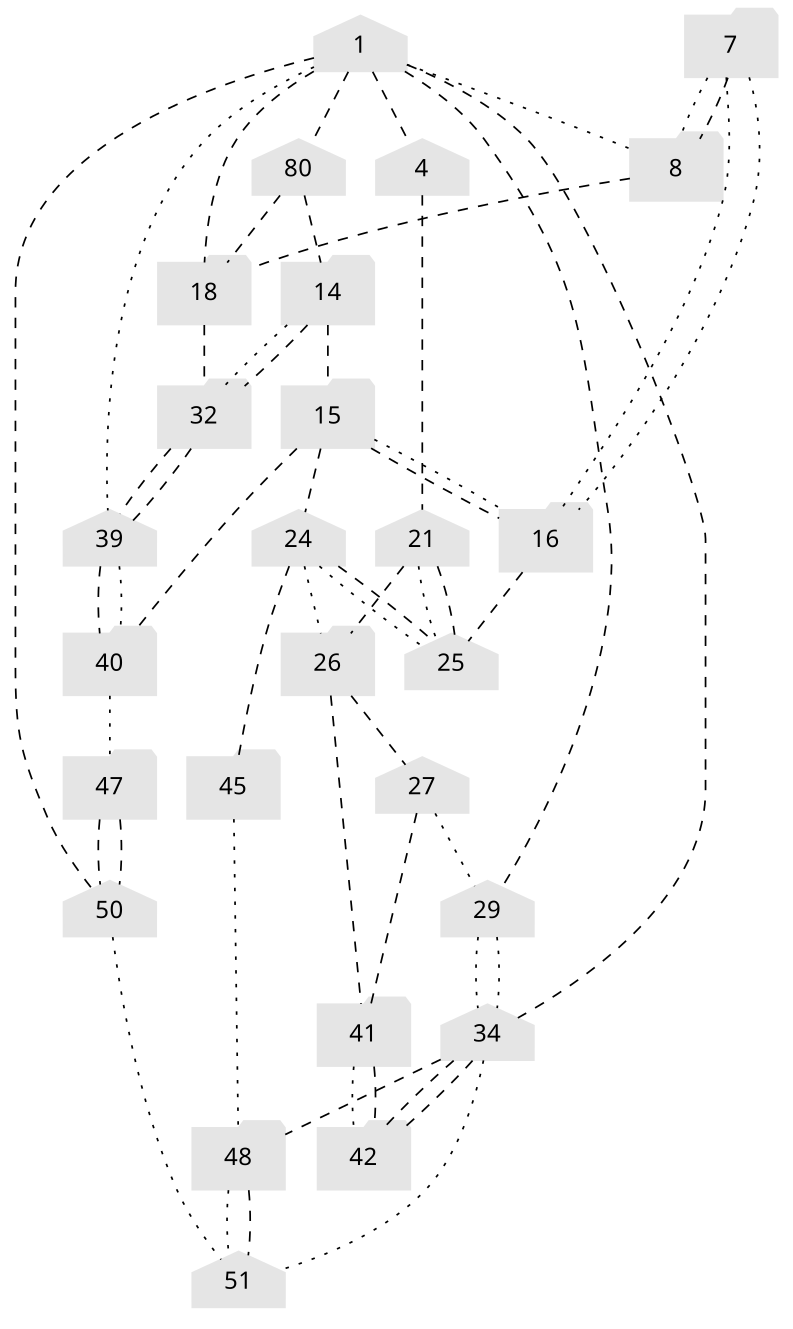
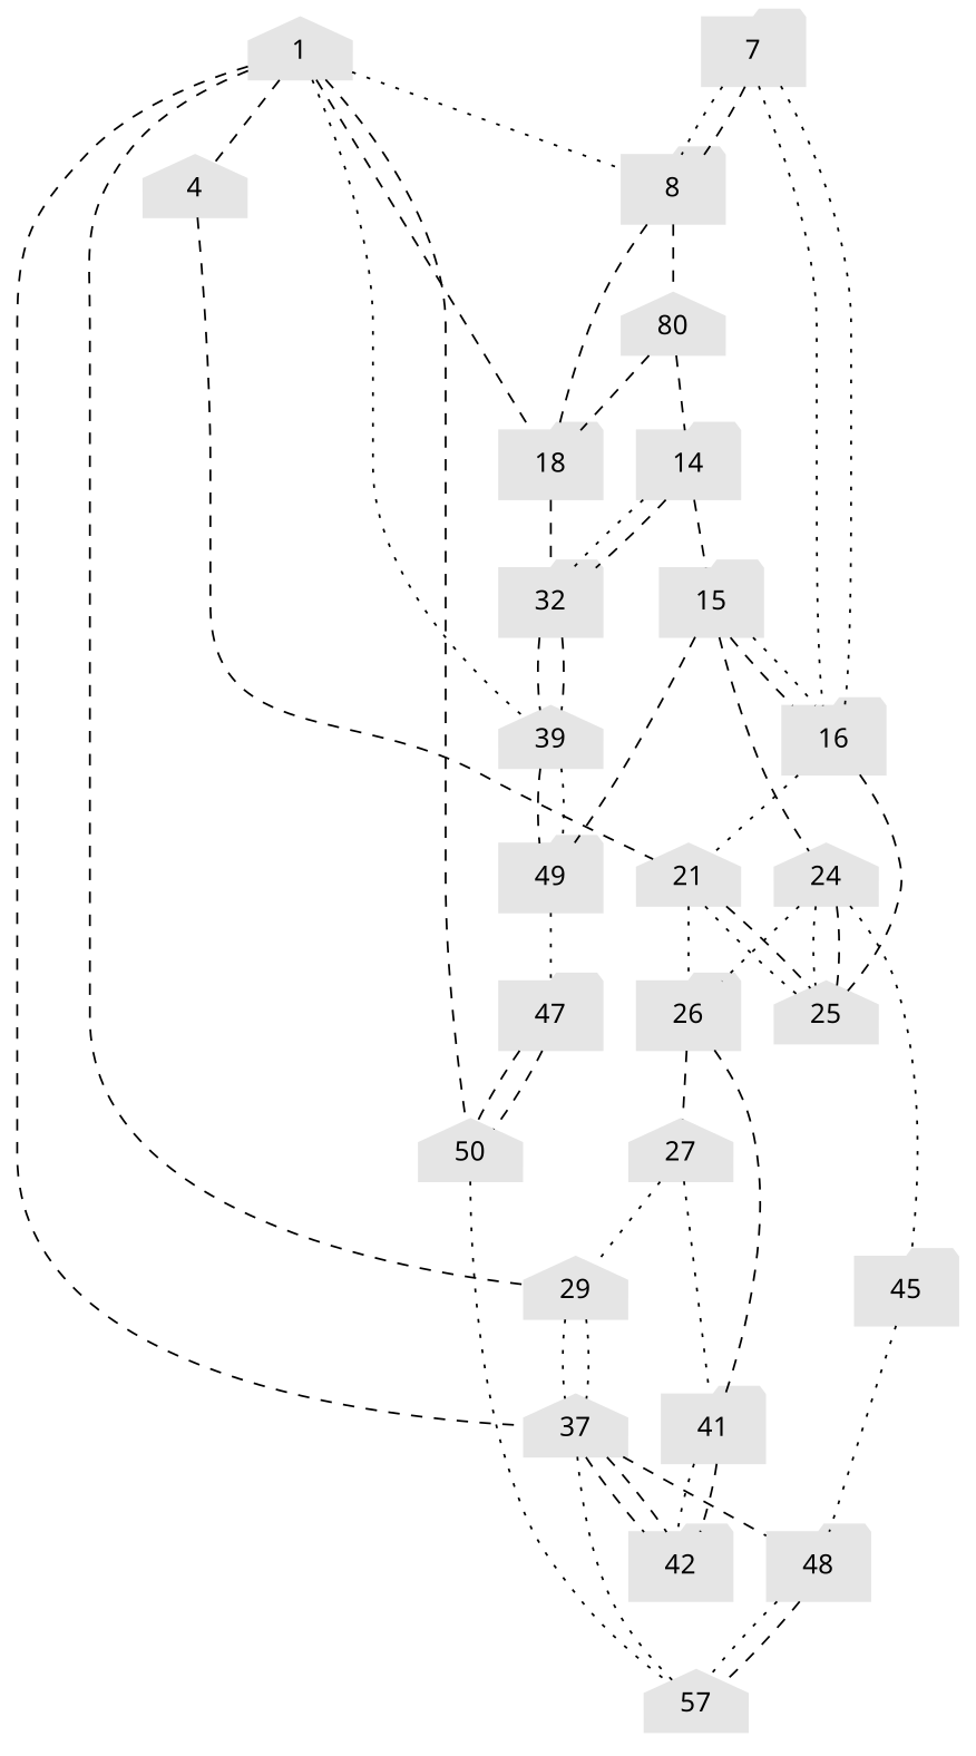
  graph {
    fontname="Noto Sans"
    node [color=gray90 fontname="Noto Sans" shape=folder style=filled]
    edge [fontname="Noto Sans" style=dashed]
    1 [shape=house super="+2+5"]
    4 [shape=house super="+6"]
    8 [super="+9"]
    18 [super="+19"]
    29 [shape=house]
-   34 [shape=house super="+35"]
+   34 [shape=house super="+35" label=37]
    39 [shape=house]
    50 [shape=house super="+52"]
    21 [shape=house super="+22"]
    7
    16 [super="+20"]
    n12 [label=80 shape=house super="+13+11"]
    32
    42 [super="+46"]
    48 [super="+49"]
-   51 [shape=house]
-   40
+   51 [shape=house label=57]
+   40 [label=49]
    25 [shape=house]
    26 [super="+31"]
    14
    15 [super="+23"]
    24 [shape=house super="+30"]
    45
    47
    27 [shape=house super="+28"]
    41 [super="+43"]
    1 -- 4 [weight=2]
    1 -- 8 [style=dotted]
    1 -- 18
    1 -- 29
    1 -- 34
    1 -- 39 [style=dotted]
    1 -- 50 [weight=2]
    4 -- 21
    8 -- 18
-   1 -- n12
+   8 -- n12
    18 -- 32
    29 -- 34 [style=dotted]
    29 -- 34 [style=dotted]
    34 -- 42
    34 -- 42
    34 -- 48
    34 -- 51 [style=dotted]
    39 -- 40
    39 -- 40 [style=dotted]
    50 -- 51 [style=dotted]
    21 -- 25 [style=dotted]
    21 -- 25
-   21 -- 26
+   21 -- 26 [style=dotted]
    7 -- 8 [style=dotted]
    7 -- 8
    7 -- 16 [style=dotted]
    7 -- 16 [style=dotted]
+   16 -- 21 [style=dotted]
    16 -- 25
    n12 -- 18
    n12 -- 14
    32 -- 39
    32 -- 39
    48 -- 51 [style=dotted]
    48 -- 51
    40 -- 47 [style=dotted]
    26 -- 27 [weight=2]
    26 -- 41
    14 -- 32 [style=dotted]
    14 -- 32
    14 -- 15
    15 -- 16
    15 -- 16 [style=dotted]
    15 -- 40
    15 -- 24
    24 -- 25 [style=dotted]
    24 -- 25
    24 -- 26 [style=dotted]
-   24 -- 45
+   24 -- 45 [style=dotted]
    45 -- 48 [style=dotted]
    47 -- 50
    47 -- 50
    27 -- 29 [style=dotted]
-   27 -- 41
+   27 -- 41 [style=dotted]
    41 -- 42 [style=dotted weight=2]
    41 -- 42
  }
